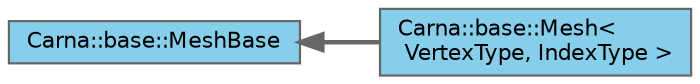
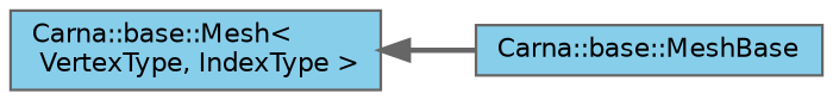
  digraph {
    rankdir=LR
    fontname="DejaVu Sans"
    node [color=gray40 fillcolor=skyblue fontname="DejaVu Sans" fontsize=10 shape=box style=filled]
    n1 [fontcolor=black height=0.2 label="Carna::base::MeshBase" width=0.4]
    n2 [height=0.2 label="Carna::base::Mesh\<\l VertexType, IndexType \>" width=0.4]
-   n1 -> n2 [color=gray40 dir=back fontname="DejaVu Sans" fontsize=10 labelfontname=Helvetica labelfontsize=10 style=bold]
+   n2 -> n1 [color=gray40 dir=back fontname="DejaVu Sans" fontsize=10 labelfontname=Helvetica labelfontsize=10 style=bold]
  }
